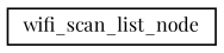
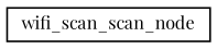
  digraph {
    rankdir=LR
    fontname="Playfair Display"
-   n1 [color=black fillcolor=white fontname="Playfair Display" fontsize=10 height=0.2 label=wifi_scan_list_node shape=record style=filled width=0.4]
+   n1 [color=black fillcolor=white fontname="Playfair Display" fontsize=10 height=0.2 label=wifi_scan_scan_node shape=record style=filled width=0.4]
  }
